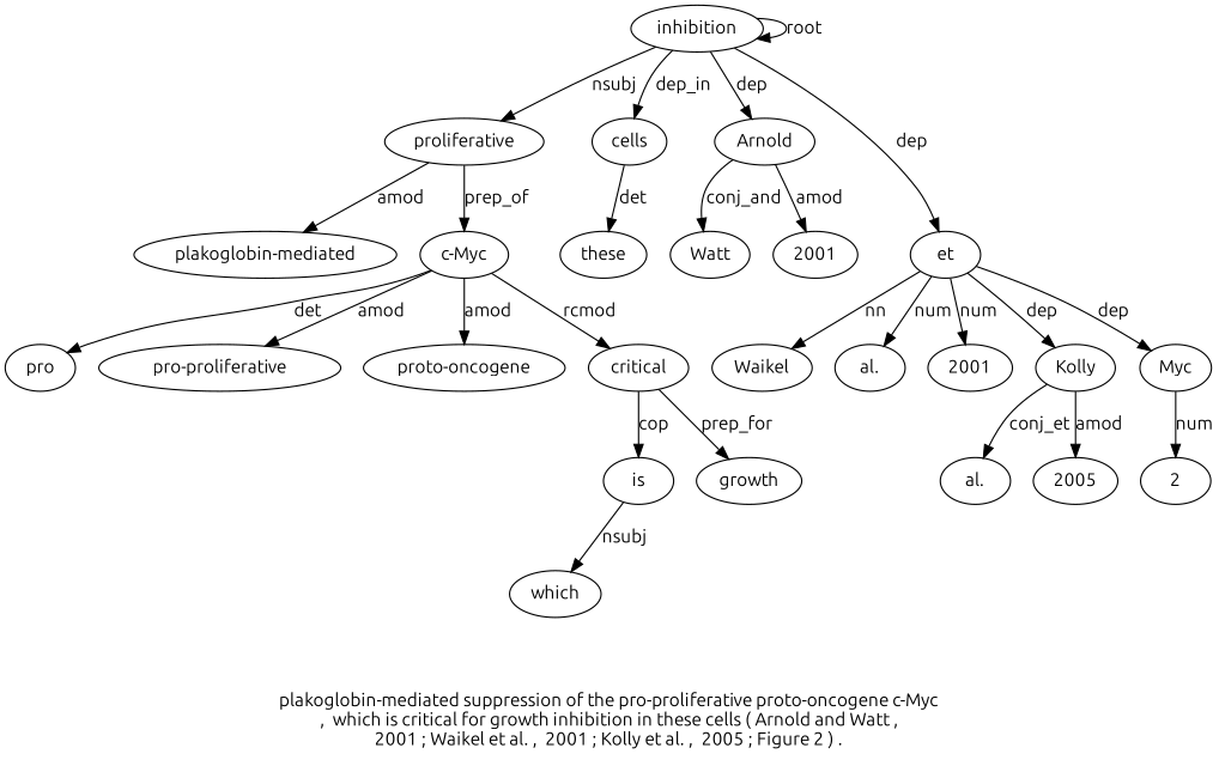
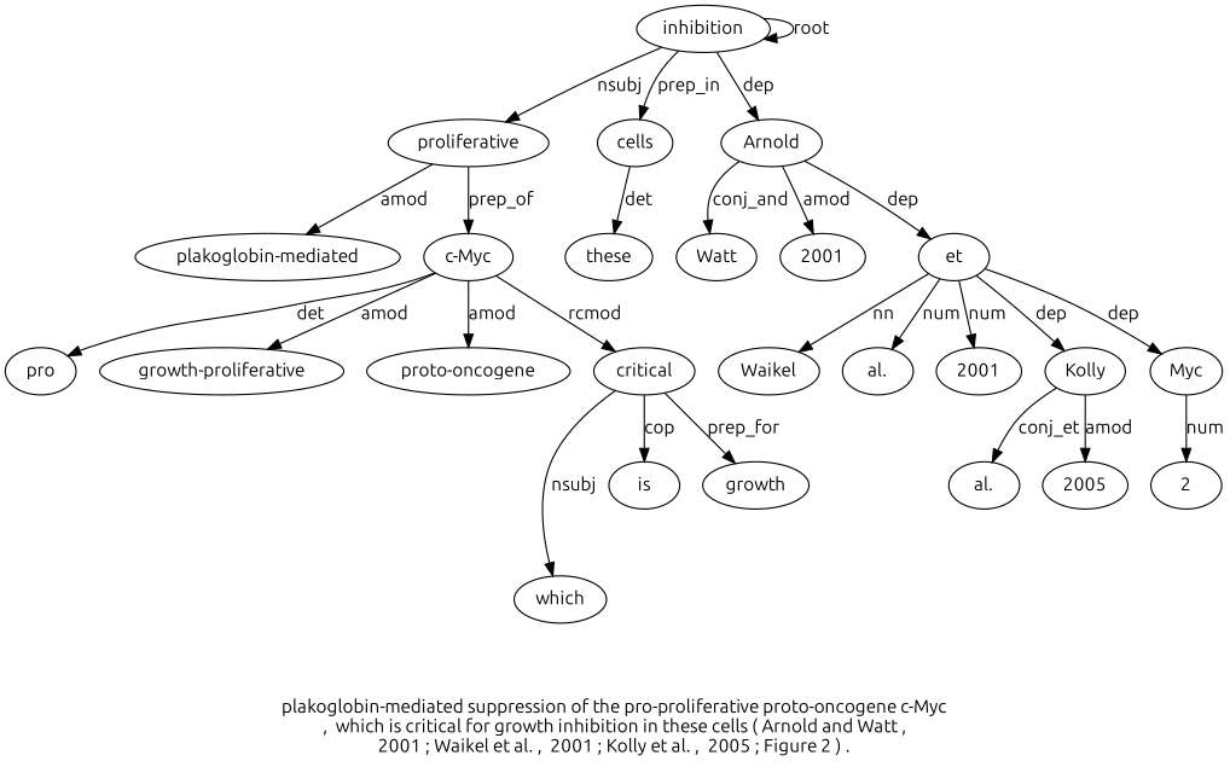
  digraph {
    fontname=Ubuntu
    label="plakoglobin-mediated suppression of the pro-proliferative proto-oncogene c-Myc\n,  which is critical for growth inhibition in these cells ( Arnold and Watt ,\n2001 ; Waikel et al. ,  2001 ; Kolly et al. ,  2005 ; Figure 2 ) ."
    node [fillcolor=white fontname=Ubuntu style=filled]
    edge [fontname=Ubuntu]
    n1 [label=proliferative]
    n2 [label="plakoglobin-mediated"]
    n3 [label="c-Myc"]
    n4 [label=pro]
-   n5 [label="pro-proliferative"]
+   n5 [label="growth-proliferative"]
    n6 [label="proto-oncogene"]
    n7 [label=critical]
    n8 [label=inhibition]
    n9 [label=cells]
    n10 [label=Arnold]
    n11 [label=these]
    n12 [label=Watt]
    n13 [label=2001]
    n14 [label=et]
    n15 [label=which]
    n16 [label=is]
    n17 [label=growth]
    n18 [label=Waikel]
    n19 [label="al."]
    n20 [label=2001]
    n21 [label=Kolly]
    n22 [label=Myc]
    n23 [label="al."]
    n24 [label=2005]
    n25 [label=2]
    n1 -> n2 [label=amod]
    n1 -> n3 [label=prep_of]
    n3 -> n4 [label=det]
    n3 -> n5 [label=amod]
    n3 -> n6 [label=amod]
    n3 -> n7 [label=rcmod]
-   n16 -> n15 [label=nsubj]
+   n7 -> n15 [label=nsubj]
    n7 -> n16 [label=cop]
    n7 -> n17 [label=prep_for]
    n8 -> n1 [label=nsubj]
    n8 -> n8 [label=root]
-   n8 -> n9 [label=dep_in]
+   n8 -> n9 [label=prep_in]
    n8 -> n10 [label=dep]
    n9 -> n11 [label=det]
    n10 -> n12 [label=conj_and]
    n10 -> n13 [label=amod]
-   n8 -> n14 [label=dep]
+   n10 -> n14 [label=dep]
    n14 -> n18 [label=nn]
    n14 -> n19 [label=num]
    n14 -> n20 [label=num]
    n14 -> n21 [label=dep]
    n14 -> n22 [label=dep]
    n21 -> n23 [label=conj_et]
    n21 -> n24 [label=amod]
    n22 -> n25 [label=num]
  }
